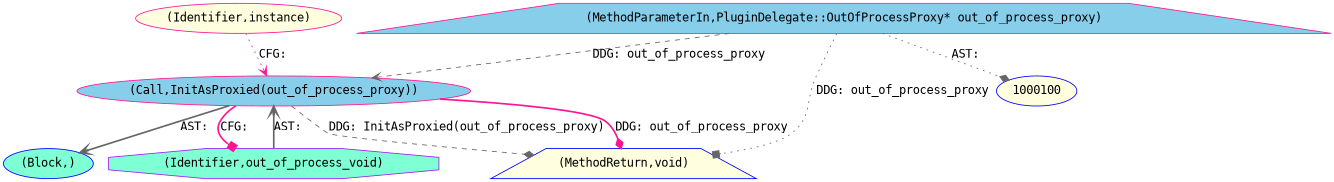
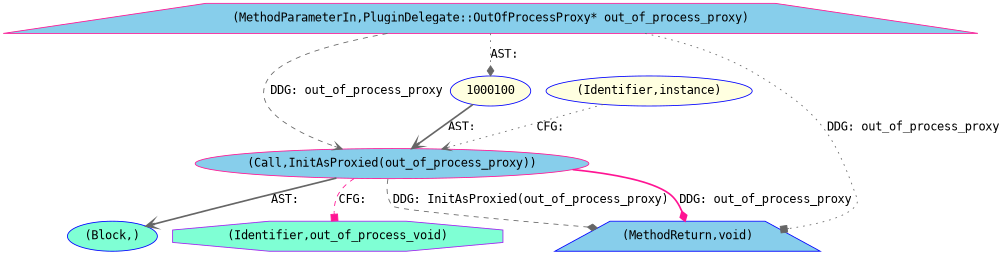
  digraph {
    fontname="DejaVu Sans Mono"
    node [color=deeppink fillcolor=skyblue fontname="DejaVu Sans Mono" shape=ellipse style=filled]
    edge [arrowhead=vee color=gray40 fontname="DejaVu Sans Mono" style=bold]
    n1 [label="(Call,InitAsProxied(out_of_process_proxy))"]
    n2 [color=blue fillcolor=aquamarine label="(Block,)"]
    n3 [color=purple fillcolor=aquamarine label="(Identifier,out_of_process_void)" shape=octagon]
-   n4 [color=blue fillcolor=lightyellow label="(MethodReturn,void)" shape=trapezium]
+   n4 [color=blue label="(MethodReturn,void)" shape=trapezium]
    n5 [label="(MethodParameterIn,PluginDelegate::OutOfProcessProxy* out_of_process_proxy)" shape=trapezium]
    1000100 [color=blue fillcolor=lightyellow]
-   n7 [fillcolor=lightyellow label="(Identifier,instance)"]
+   n7 [color=blue fillcolor=lightyellow label="(Identifier,instance)"]
    n1 -> n2 [label="AST: "]
-   n1 -> n3 [arrowhead=box color=deeppink label="CFG: "]
+   n1 -> n3 [arrowhead=box color=deeppink label="CFG: " style=dashed]
    n1 -> n4 [arrowhead=diamond label="DDG: InitAsProxied(out_of_process_proxy)" style=dashed]
    n1 -> n4 [arrowhead=diamond color=deeppink label="DDG: out_of_process_proxy"]
-   n3 -> n1 [label="AST: "]
+   1000100 -> n1 [label="AST: "]
    n5 -> n1 [label="DDG: out_of_process_proxy" style=dashed]
    n5 -> n4 [arrowhead=box label="DDG: out_of_process_proxy" style=dotted]
    n5 -> 1000100 [arrowhead=diamond label="AST: " style=dotted]
-   n7 -> n1 [color=deeppink label="CFG: " style=dotted]
+   n7 -> n1 [label="CFG: " style=dotted]
  }
